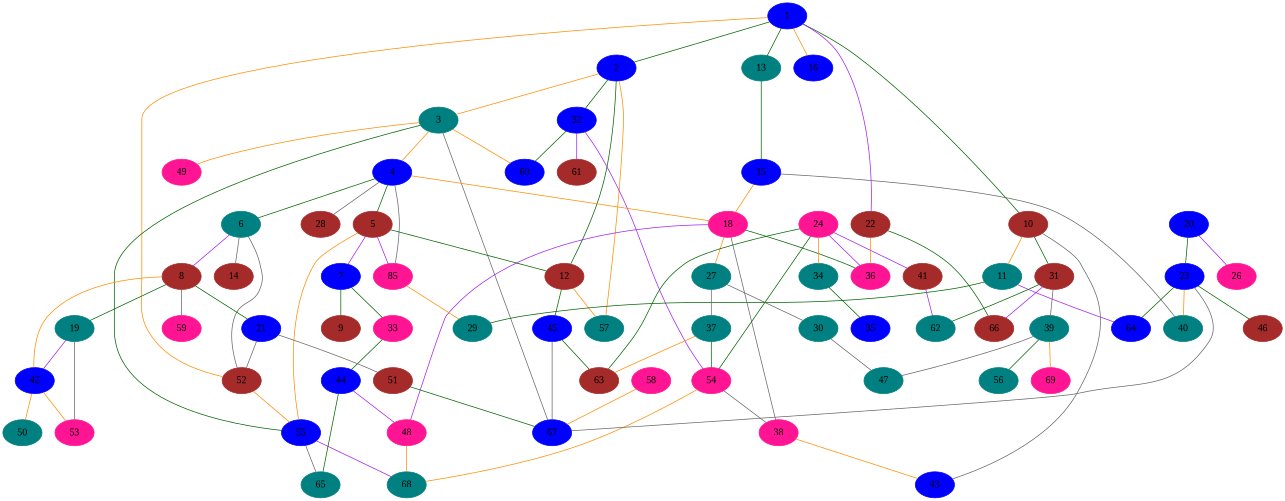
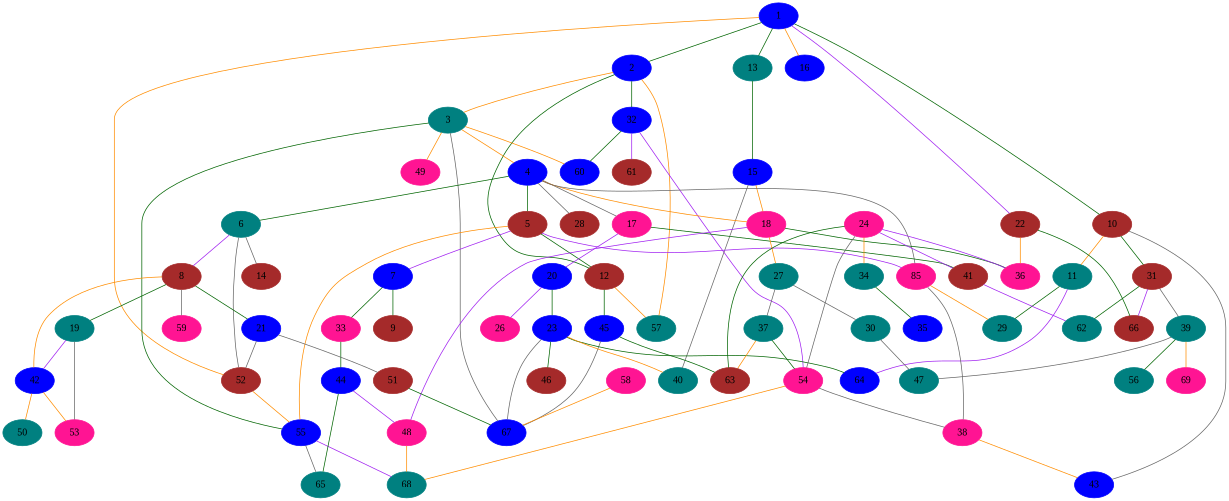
  graph {
    fontname="Liberation Serif"
    node [color=blue fontname="Liberation Serif" style=filled]
    edge [color=darkgreen fontname="Liberation Serif"]
    1
    2
    10 [color=brown]
    13 [color=teal]
    16
    22 [color=brown]
    52 [color=brown]
    3 [color=teal]
    12 [color=brown]
    32
    57 [color=teal]
    11 [color=teal]
    31 [color=brown]
    43
    15
    36 [color=deeppink]
    66 [color=brown]
    55
    4
    49 [color=deeppink]
    60
    67
    45
    54 [color=deeppink]
    61 [color=brown]
    5 [color=brown]
    6 [color=teal]
+   17 [color=deeppink]
    18 [color=deeppink]
    n30 [color=deeppink label=85]
    28 [color=brown]
    65 [color=teal]
    68 [color=teal]
    7
    8 [color=brown]
    14 [color=brown]
    20
    41 [color=brown]
    27 [color=teal]
    48 [color=deeppink]
    29 [color=teal]
    38 [color=deeppink]
    9 [color=brown]
    33 [color=deeppink]
    19 [color=teal]
    21
    42
    59 [color=deeppink]
    44
    53 [color=deeppink]
    51 [color=brown]
    50 [color=teal]
    64
    39 [color=teal]
    62 [color=teal]
    63 [color=brown]
    40 [color=teal]
    23
    26 [color=deeppink]
    24 [color=deeppink]
    34 [color=teal]
    30 [color=teal]
    37 [color=teal]
    46 [color=brown]
    35
    47 [color=teal]
    56 [color=teal]
    69 [color=deeppink]
    58 [color=deeppink]
    1 -- 2
    1 -- 10
    1 -- 13
    1 -- 16 [color=darkorange]
    1 -- 22 [color=purple]
    1 -- 52 [color=darkorange]
    2 -- 3 [color=darkorange]
    2 -- 12
    2 -- 32
    2 -- 57 [color=darkorange]
    10 -- 11 [color=darkorange]
    10 -- 31
    10 -- 43 [color=gray40]
    13 -- 15
    22 -- 36 [color=darkorange]
    22 -- 66
    52 -- 55 [color=darkorange]
    3 -- 55
    3 -- 4 [color=darkorange]
    3 -- 49 [color=darkorange]
    3 -- 60 [color=darkorange]
    3 -- 67 [color=gray40]
    12 -- 57 [color=darkorange]
    12 -- 45
    32 -- 60
    32 -- 54 [color=purple]
    32 -- 61 [color=purple]
    11 -- 29
    11 -- 64 [color=purple]
    31 -- 66 [color=purple]
    31 -- 39 [color=gray40]
    31 -- 62
    15 -- 18 [color=darkorange]
    15 -- 40 [color=gray40]
    55 -- 65 [color=gray40]
    55 -- 68 [color=purple]
    4 -- 5
    4 -- 6
+   4 -- 17 [color=gray40]
    4 -- 18 [color=darkorange]
    4 -- n30 [color=gray40]
    4 -- 28 [color=gray40]
    45 -- 67 [color=gray40]
    45 -- 63
    54 -- 68 [color=darkorange]
    54 -- 38 [color=gray40]
    5 -- 12
    5 -- 55 [color=darkorange]
    5 -- n30 [color=purple]
    5 -- 7 [color=purple]
    6 -- 52 [color=gray40]
    6 -- 8 [color=purple]
    6 -- 14 [color=gray40]
+   17 -- 20 [color=purple]
+   17 -- 41
    18 -- 36
    18 -- 27 [color=darkorange]
    18 -- 48 [color=purple]
    n30 -- 29 [color=darkorange]
-   18 -- 38 [color=gray40]
+   n30 -- 38 [color=gray40]
    7 -- 9
    7 -- 33
    8 -- 19
    8 -- 21
    8 -- 42 [color=darkorange]
    8 -- 59 [color=gray40]
    20 -- 23
    20 -- 26 [color=purple]
    41 -- 62 [color=purple]
    27 -- 30 [color=gray40]
    27 -- 37 [color=gray40]
    48 -- 68 [color=darkorange]
    38 -- 43 [color=darkorange]
    33 -- 44
    19 -- 42 [color=purple]
    19 -- 53 [color=gray40]
    21 -- 52 [color=gray40]
    21 -- 51 [color=gray40]
    42 -- 53 [color=darkorange]
    42 -- 50 [color=darkorange]
    44 -- 65
    44 -- 48 [color=purple]
    51 -- 67
    39 -- 47 [color=gray40]
    39 -- 56
    39 -- 69 [color=darkorange]
    23 -- 67 [color=gray40]
    23 -- 64
    23 -- 40 [color=darkorange]
    23 -- 46
    24 -- 36 [color=purple]
-   24 -- 54
+   24 -- 54 [color=gray40]
    24 -- 41 [color=purple]
    24 -- 63
    24 -- 34 [color=darkorange]
    34 -- 35
    30 -- 47 [color=gray40]
    37 -- 54
    37 -- 63 [color=darkorange]
    58 -- 67 [color=darkorange]
  }
